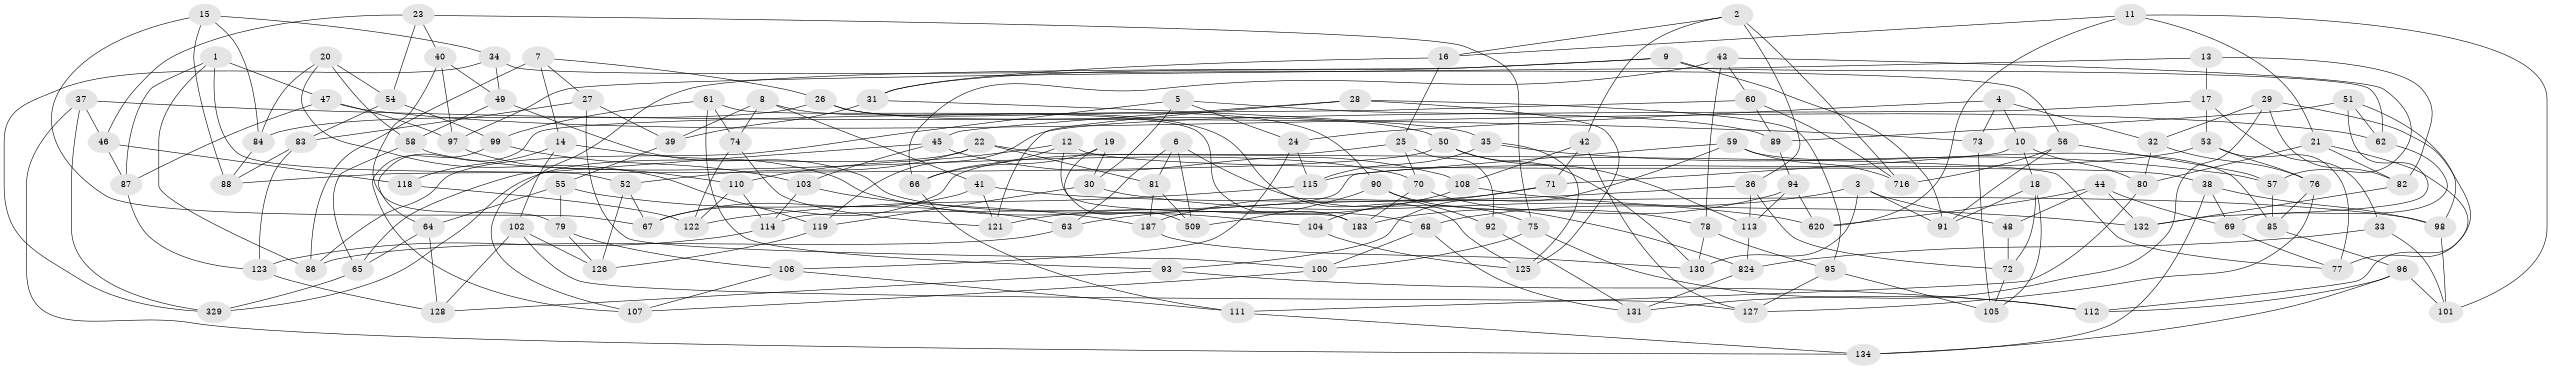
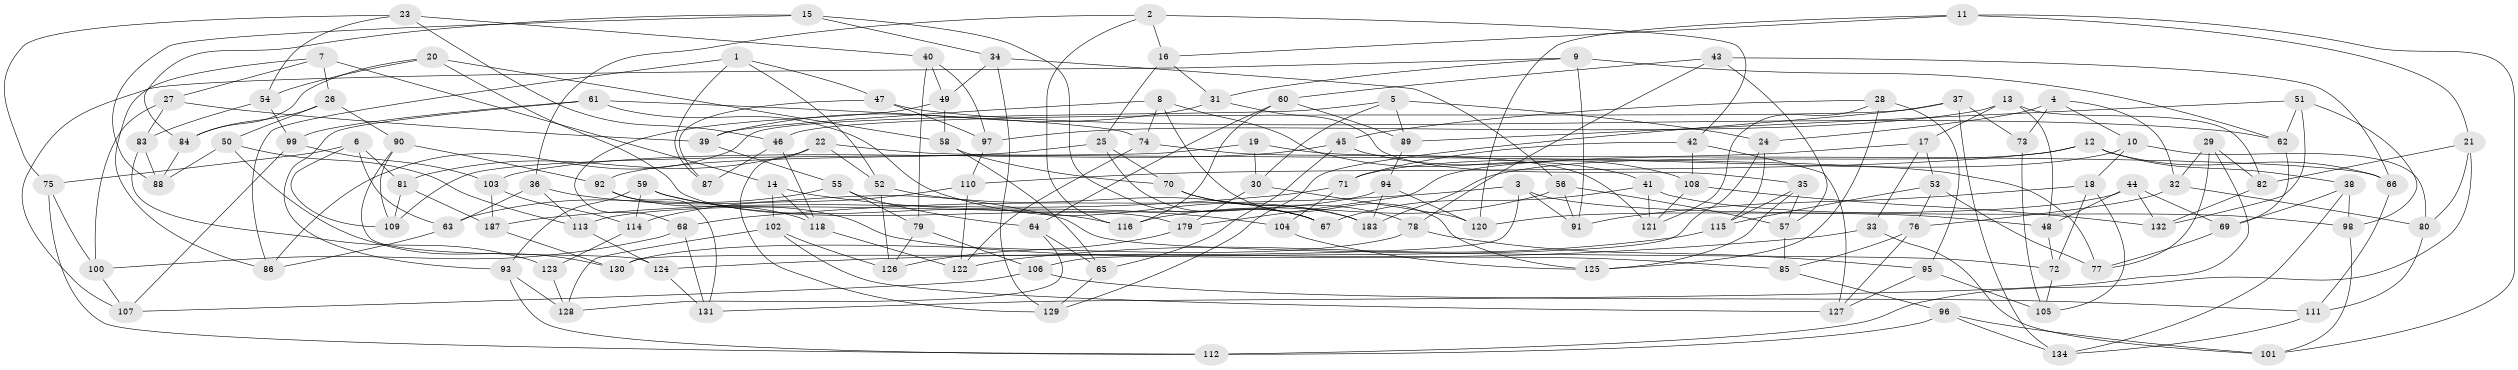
  graph {
    node [color=gray90 style=filled]
    1
    47
    52
    86
    87
    62
    97
    67
    126
    123
    2
    16
    36
    42
-   116 [label=716]
+   116
    31
    25
    63
    72
    113
    71
    108
    127
    3
    48
    68
    91
    130
    100
    131
    4
    10
    24
    32
    73
    18
    80
    106
    115
    76
    105
    5
    30
    89
-   120 [label=620]
-   119
+   120
+   119 [label=179]
    94
    6
    75
    81
-   109 [label=509]
+   109
    112
    n53 [label=187]
    7
    14
    26
    27
    102
    104
    118
    84
    50
    90
    39
    83
    8
    41
    74
    125
    55
    121
    98
    122
    9
    107
    35
    69
    111
    11
    21
    101
    82
    12
    38
    66
    110
    n87 [label=183]
    134
    114
    13
    17
    33
    53
    132
    128
    15
    34
    88
-   129 [label=329]
+   129
    49
    56
    70
    92
-   124 [label=824]
+   124
    77
    19
    20
    54
    58
    99
    65
    22
    23
    40
    46
    79
    78
    28
    45
    95
    103
    29
    57
    85
    37
    64
    43
    60
    44
    51
    96
    59
    93
    61
    1 -- 47
    1 -- 52
    1 -- 86
    1 -- 87
    47 -- 87
    47 -- 62
    47 -- 97
    52 -- 67
    52 -- 126
-   87 -- 123
    62 -- 69
    97 -- 110
    123 -- 128
    2 -- 16
    2 -- 36
    2 -- 42
    2 -- 116
    16 -- 31
    16 -- 25
    36 -- 63
    36 -- 72
    36 -- 113
    42 -- 71
    42 -- 108
    42 -- 127
    31 -- 39
    31 -- 35
    25 -- 67
    25 -- 70
    25 -- 92
    63 -- 86
    72 -- 105
    113 -- 124
    71 -- n53
    71 -- 104
    108 -- 121
    108 -- 132
    3 -- 48
    3 -- 68
    3 -- 91
    3 -- 130
    48 -- 72
    68 -- 100
    68 -- 131
    100 -- 107
    4 -- 10
    4 -- 24
    4 -- 32
    4 -- 73
    10 -- 71
    10 -- 18
    10 -- 80
    24 -- 106
    24 -- 115
    32 -- 80
    32 -- 76
    73 -- 105
    18 -- 72
    18 -- 91
    18 -- 105
    80 -- 111
    106 -- 107
    106 -- 111
    115 -- 122
    76 -- 127
    76 -- 85
    5 -- 86
    5 -- 24
    5 -- 30
    5 -- 89
    30 -- 120
    30 -- 119
    89 -- 94
    119 -- 126
    94 -- 113
    94 -- 120
    94 -- n87
    6 -- 63
    6 -- 75
    6 -- 81
    6 -- 109
    75 -- 100
    75 -- 112
    81 -- 109
    81 -- n53
    n53 -- 130
    7 -- 86
    7 -- 14
    7 -- 26
    7 -- 27
    14 -- 102
    14 -- 104
    14 -- 118
    26 -- 84
    26 -- 50
    26 -- 90
    27 -- 100
    27 -- 39
    27 -- 83
    102 -- 126
    102 -- 127
    102 -- 128
    104 -- 125
    118 -- 122
    84 -- 88
    50 -- 113
    50 -- 130
    50 -- 88
    90 -- 109
    90 -- 92
    90 -- 124
    39 -- 55
    83 -- 123
    83 -- 88
    8 -- 39
    8 -- 41
    8 -- 74
    8 -- 125
    41 -- 67
    41 -- 121
    41 -- 98
    74 -- 121
    74 -- 122
    55 -- 63
    55 -- 79
    55 -- 64
    98 -- 101
    9 -- 62
    9 -- 31
    9 -- 91
    9 -- 107
    35 -- 115
    35 -- 125
    35 -- 57
    69 -- 77
    111 -- 134
    11 -- 16
    11 -- 120
    11 -- 21
    11 -- 101
    21 -- 80
    21 -- 112
    21 -- 82
    82 -- 132
    12 -- 38
    12 -- 66
    12 -- 110
    12 -- n87
    38 -- 98
    38 -- 69
    38 -- 134
    66 -- 111
    110 -- 122
    110 -- 114
    114 -- 123
    13 -- 97
+   13 -- 48
    13 -- 82
    13 -- 17
    17 -- 119
    17 -- 33
    17 -- 53
    33 -- 101
    33 -- 124
    53 -- 115
    53 -- 76
    53 -- 77
    15 -- 67
    15 -- 84
    15 -- 34
    15 -- 88
    34 -- 129
    34 -- 49
    34 -- 56
    49 -- 68
    49 -- 58
    56 -- 116
    56 -- 91
    56 -- 57
    70 -- n87
    70 -- 78
    92 -- 131
+   92 -- 118
    124 -- 131
    19 -- 30
    19 -- 109
    19 -- 66
    20 -- 119
    20 -- 84
    20 -- 54
    20 -- 58
    54 -- 83
    54 -- 99
    58 -- 70
    58 -- 65
    99 -- 107
    99 -- 103
    65 -- 129
    22 -- 52
    22 -- 81
    22 -- 129
    22 -- 77
    23 -- 75
    23 -- 54
    23 -- 40
    23 -- 46
    40 -- 97
    40 -- 49
    40 -- 79
    46 -- 87
    46 -- 118
    79 -- 126
    79 -- 106
    78 -- 130
    78 -- 95
    28 -- 125
    28 -- 121
    28 -- 45
    28 -- 95
    45 -- 108
    45 -- 65
    45 -- 103
    95 -- 127
    95 -- 105
    103 -- n53
    103 -- 114
    29 -- 131
    29 -- 32
    29 -- 82
    29 -- 77
    57 -- 85
    85 -- 96
    37 -- 73
    37 -- 134
    37 -- 129
    37 -- 46
    64 -- 128
    64 -- 65
    43 -- 66
    43 -- 78
    43 -- 57
    43 -- 60
    60 -- 116
    60 -- 89
    60 -- 64
    44 -- 48
    44 -- 120
    44 -- 69
    44 -- 132
    51 -- 62
    51 -- 89
    51 -- 98
    51 -- 132
    96 -- 112
    96 -- 101
    96 -- 134
    59 -- 116
    59 -- 114
    59 -- 85
    59 -- 93
    93 -- 112
    93 -- 128
    61 -- 74
    61 -- n87
    61 -- 99
    61 -- 93
  }
